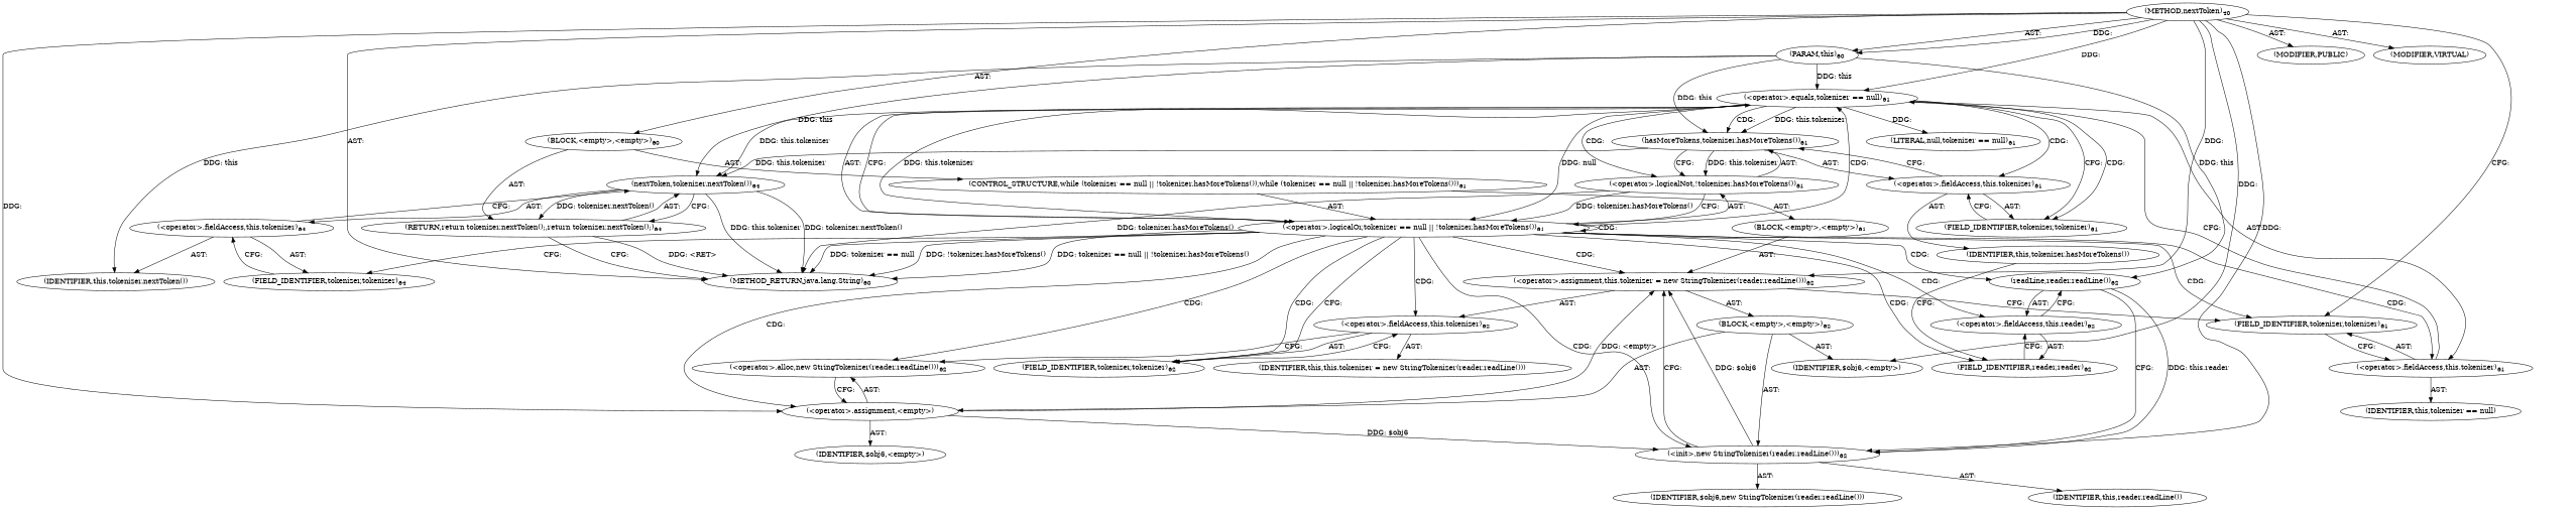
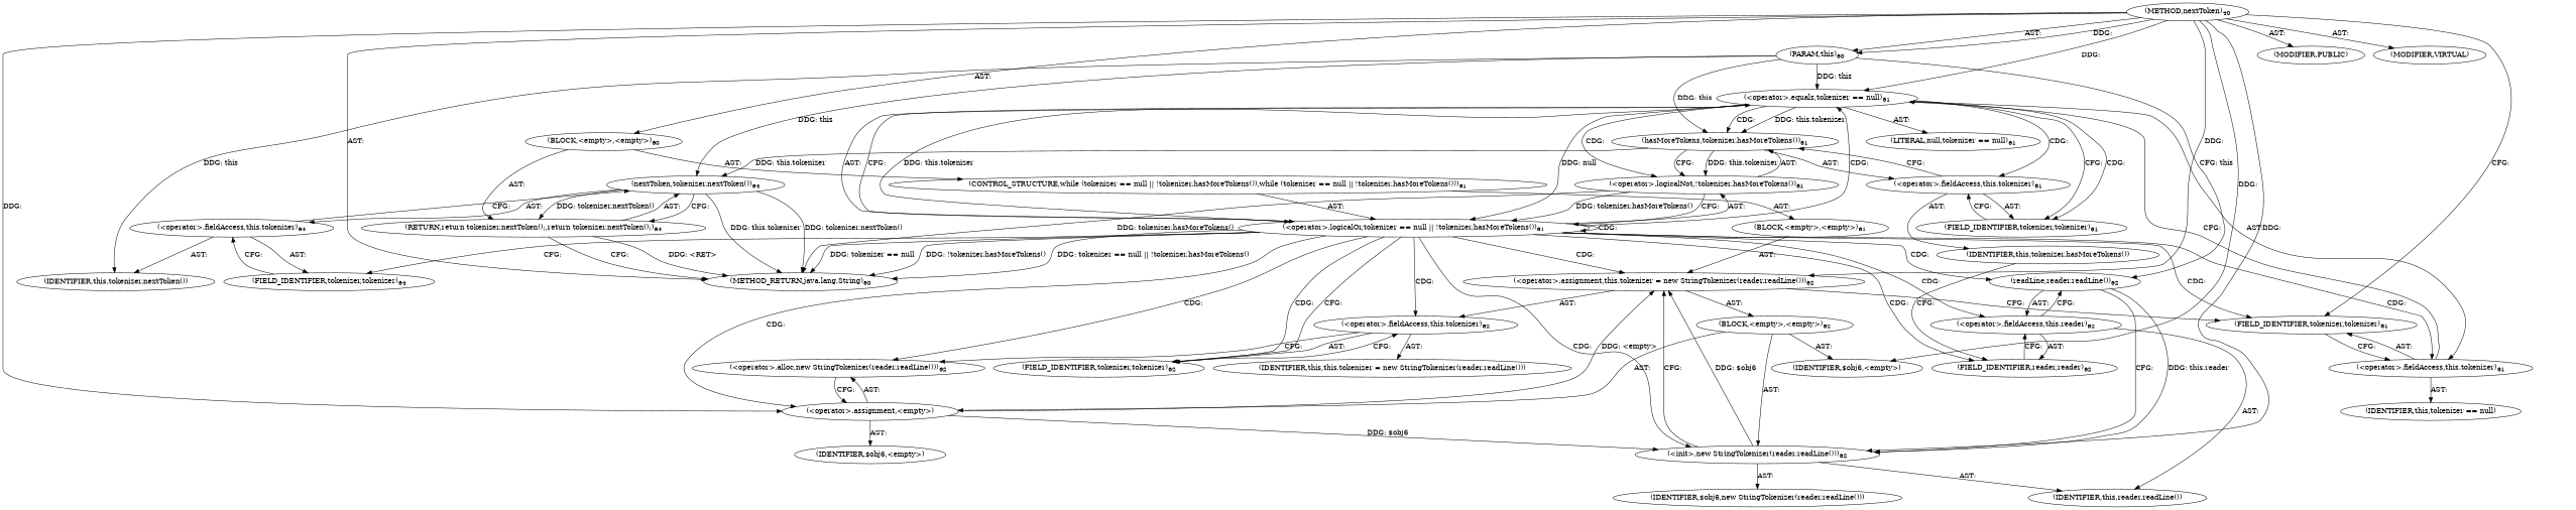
  digraph {
    n1 [label=<(METHOD,nextToken)<SUB>40</SUB>>]
    n2 [label=<(PARAM,this)<SUB>60</SUB>>]
    n3 [label=<(BLOCK,&lt;empty&gt;,&lt;empty&gt;)<SUB>60</SUB>>]
    n4 [label=<(&lt;operator&gt;.equals,tokenizer == null)<SUB>61</SUB>>]
    n5 [label=<(FIELD_IDENTIFIER,tokenizer,tokenizer)<SUB>61</SUB>>]
    n6 [label=<(&lt;operator&gt;.assignment,this.tokenizer = new StringTokenizer(reader.readLine()))<SUB>62</SUB>>]
    n7 [label=<(&lt;operator&gt;.assignment,&lt;empty&gt;)>]
    n8 [label=<(&lt;init&gt;,new StringTokenizer(reader.readLine()))<SUB>62</SUB>>]
    n9 [label=<(IDENTIFIER,$obj6,&lt;empty&gt;)>]
    n10 [label=<(MODIFIER,PUBLIC)>]
    n11 [label=<(MODIFIER,VIRTUAL)>]
    n12 [label=<(METHOD_RETURN,java.lang.String)<SUB>60</SUB>>]
    n13 [label=<(hasMoreTokens,tokenizer.hasMoreTokens())<SUB>61</SUB>>]
    n14 [label=<(readLine,reader.readLine())<SUB>62</SUB>>]
    n15 [label=<(nextToken,tokenizer.nextToken())<SUB>64</SUB>>]
    n16 [label=<(IDENTIFIER,this,tokenizer.nextToken())>]
    n17 [label=<(CONTROL_STRUCTURE,while (tokenizer == null || !tokenizer.hasMoreTokens()),while (tokenizer == null || !tokenizer.hasMoreTokens()))<SUB>61</SUB>>]
    n18 [label=<(RETURN,return tokenizer.nextToken();,return tokenizer.nextToken();)<SUB>64</SUB>>]
    n19 [label=<(&lt;operator&gt;.logicalOr,tokenizer == null || !tokenizer.hasMoreTokens())<SUB>61</SUB>>]
    n20 [label=<(&lt;operator&gt;.fieldAccess,this.tokenizer)<SUB>61</SUB>>]
    n21 [label=<(&lt;operator&gt;.logicalNot,!tokenizer.hasMoreTokens())<SUB>61</SUB>>]
    n22 [label=<(LITERAL,null,tokenizer == null)<SUB>61</SUB>>]
    n23 [label=<(&lt;operator&gt;.fieldAccess,this.tokenizer)<SUB>61</SUB>>]
    n24 [label=<(FIELD_IDENTIFIER,tokenizer,tokenizer)<SUB>61</SUB>>]
    n25 [label=<(&lt;operator&gt;.fieldAccess,this.tokenizer)<SUB>62</SUB>>]
    n26 [label=<(BLOCK,&lt;empty&gt;,&lt;empty&gt;)<SUB>62</SUB>>]
    n27 [label=<(&lt;operator&gt;.alloc,new StringTokenizer(reader.readLine()))<SUB>62</SUB>>]
    n28 [label=<(IDENTIFIER,$obj6,&lt;empty&gt;)>]
    n29 [label=<(IDENTIFIER,$obj6,new StringTokenizer(reader.readLine()))>]
    n30 [label=<(IDENTIFIER,this,reader.readLine())>]
    n31 [label=<(&lt;operator&gt;.fieldAccess,this.reader)<SUB>62</SUB>>]
    n32 [label=<(&lt;operator&gt;.fieldAccess,this.tokenizer)<SUB>64</SUB>>]
    n33 [label=<(BLOCK,&lt;empty&gt;,&lt;empty&gt;)<SUB>61</SUB>>]
    n34 [label=<(FIELD_IDENTIFIER,tokenizer,tokenizer)<SUB>62</SUB>>]
    n35 [label=<(FIELD_IDENTIFIER,reader,reader)<SUB>62</SUB>>]
    n36 [label=<(FIELD_IDENTIFIER,tokenizer,tokenizer)<SUB>64</SUB>>]
    n37 [label=<(IDENTIFIER,this,tokenizer == null)>]
    n38 [label=<(IDENTIFIER,this,this.tokenizer = new StringTokenizer(reader.readLine()))>]
    n39 [label=<(IDENTIFIER,this,tokenizer.hasMoreTokens())>]
    n1 -> n2 [label="AST: "]
    n1 -> n2 [label="DDG: "]
    n1 -> n3 [label="AST: "]
    n1 -> n4 [label="DDG: "]
    n1 -> n5 [label="CFG: "]
    n1 -> n6 [label="DDG: "]
    n1 -> n7 [label="DDG: "]
    n1 -> n8 [label="DDG: "]
    n1 -> n9 [label="DDG: "]
    n1 -> n10 [label="AST: "]
    n1 -> n11 [label="AST: "]
    n1 -> n12 [label="AST: "]
    n2 -> n4 [label="DDG: this"]
    n2 -> n13 [label="DDG: this"]
-   n2 -> n14 [label="DDG: this"]
+   n2 -> n14 [label="CFG: this"]
    n2 -> n15 [label="DDG: this"]
    n2 -> n16 [label="DDG: this"]
    n3 -> n17 [label="AST: "]
    n3 -> n18 [label="AST: "]
    n4 -> n13 [label="DDG: this.tokenizer"]
    n4 -> n13 [label="CDG: "]
-   n4 -> n15 [label="DDG: this.tokenizer"]
    n4 -> n19 [label="CFG: "]
    n4 -> n19 [label="DDG: this.tokenizer"]
    n4 -> n19 [label="DDG: null"]
    n4 -> n20 [label="AST: "]
    n4 -> n21 [label="CDG: "]
-   n4 -> n22 [label="DDG: "]
+   n4 -> n22 [label="AST: "]
    n4 -> n23 [label="CDG: "]
    n4 -> n24 [label="CFG: "]
    n4 -> n24 [label="CDG: "]
    n5 -> n20 [label="CFG: "]
    n6 -> n5 [label="CFG: "]
    n6 -> n25 [label="AST: "]
    n6 -> n26 [label="AST: "]
    n7 -> n6 [label="DDG: &lt;empty&gt;"]
    n7 -> n8 [label="DDG: $obj6"]
    n7 -> n27 [label="AST: "]
    n7 -> n28 [label="AST: "]
    n8 -> n6 [label="CFG: "]
    n8 -> n6 [label="DDG: $obj6"]
    n8 -> n29 [label="AST: "]
    n8 -> n30 [label="AST: "]
    n13 -> n15 [label="DDG: this.tokenizer"]
    n13 -> n21 [label="CFG: "]
    n13 -> n21 [label="DDG: this.tokenizer"]
    n13 -> n23 [label="AST: "]
    n14 -> n8 [label="CFG: "]
    n14 -> n8 [label="DDG: this.reader"]
    n14 -> n31 [label="AST: "]
    n15 -> n12 [label="DDG: this.tokenizer"]
    n15 -> n12 [label="DDG: tokenizer.nextToken()"]
    n15 -> n18 [label="CFG: "]
    n15 -> n18 [label="DDG: tokenizer.nextToken()"]
    n15 -> n32 [label="AST: "]
    n17 -> n19 [label="AST: "]
    n17 -> n33 [label="AST: "]
    n18 -> n12 [label="CFG: "]
    n18 -> n12 [label="DDG: &lt;RET&gt;"]
    n18 -> n15 [label="AST: "]
    n19 -> n4 [label="AST: "]
    n19 -> n4 [label="CDG: "]
    n19 -> n5 [label="CDG: "]
    n19 -> n6 [label="CDG: "]
    n19 -> n7 [label="CDG: "]
    n19 -> n8 [label="CDG: "]
    n19 -> n12 [label="DDG: tokenizer == null"]
    n19 -> n12 [label="DDG: !tokenizer.hasMoreTokens()"]
    n19 -> n12 [label="DDG: tokenizer == null || !tokenizer.hasMoreTokens()"]
    n19 -> n14 [label="CDG: "]
    n19 -> n19 [label="CDG: "]
    n19 -> n20 [label="CDG: "]
    n19 -> n21 [label="AST: "]
    n19 -> n25 [label="CDG: "]
    n19 -> n27 [label="CDG: "]
    n19 -> n31 [label="CDG: "]
    n19 -> n34 [label="CFG: "]
    n19 -> n34 [label="CDG: "]
    n19 -> n35 [label="CDG: "]
    n19 -> n36 [label="CFG: "]
    n20 -> n4 [label="CFG: "]
    n20 -> n5 [label="AST: "]
    n20 -> n37 [label="AST: "]
    n21 -> n12 [label="DDG: tokenizer.hasMoreTokens()"]
    n21 -> n13 [label="AST: "]
    n21 -> n19 [label="CFG: "]
    n21 -> n19 [label="DDG: tokenizer.hasMoreTokens()"]
    n23 -> n13 [label="CFG: "]
    n23 -> n24 [label="AST: "]
    n23 -> n39 [label="AST: "]
    n24 -> n23 [label="CFG: "]
    n25 -> n27 [label="CFG: "]
    n25 -> n34 [label="AST: "]
    n25 -> n38 [label="AST: "]
    n26 -> n7 [label="AST: "]
    n26 -> n8 [label="AST: "]
    n26 -> n9 [label="AST: "]
    n27 -> n7 [label="CFG: "]
    n31 -> n14 [label="CFG: "]
+   n31 -> n30 [label="AST: "]
    n31 -> n35 [label="AST: "]
    n32 -> n15 [label="CFG: "]
    n32 -> n16 [label="AST: "]
    n32 -> n36 [label="AST: "]
    n33 -> n6 [label="AST: "]
    n34 -> n25 [label="CFG: "]
    n35 -> n31 [label="CFG: "]
    n36 -> n32 [label="CFG: "]
    n39 -> n35 [label="CFG: "]
  }
